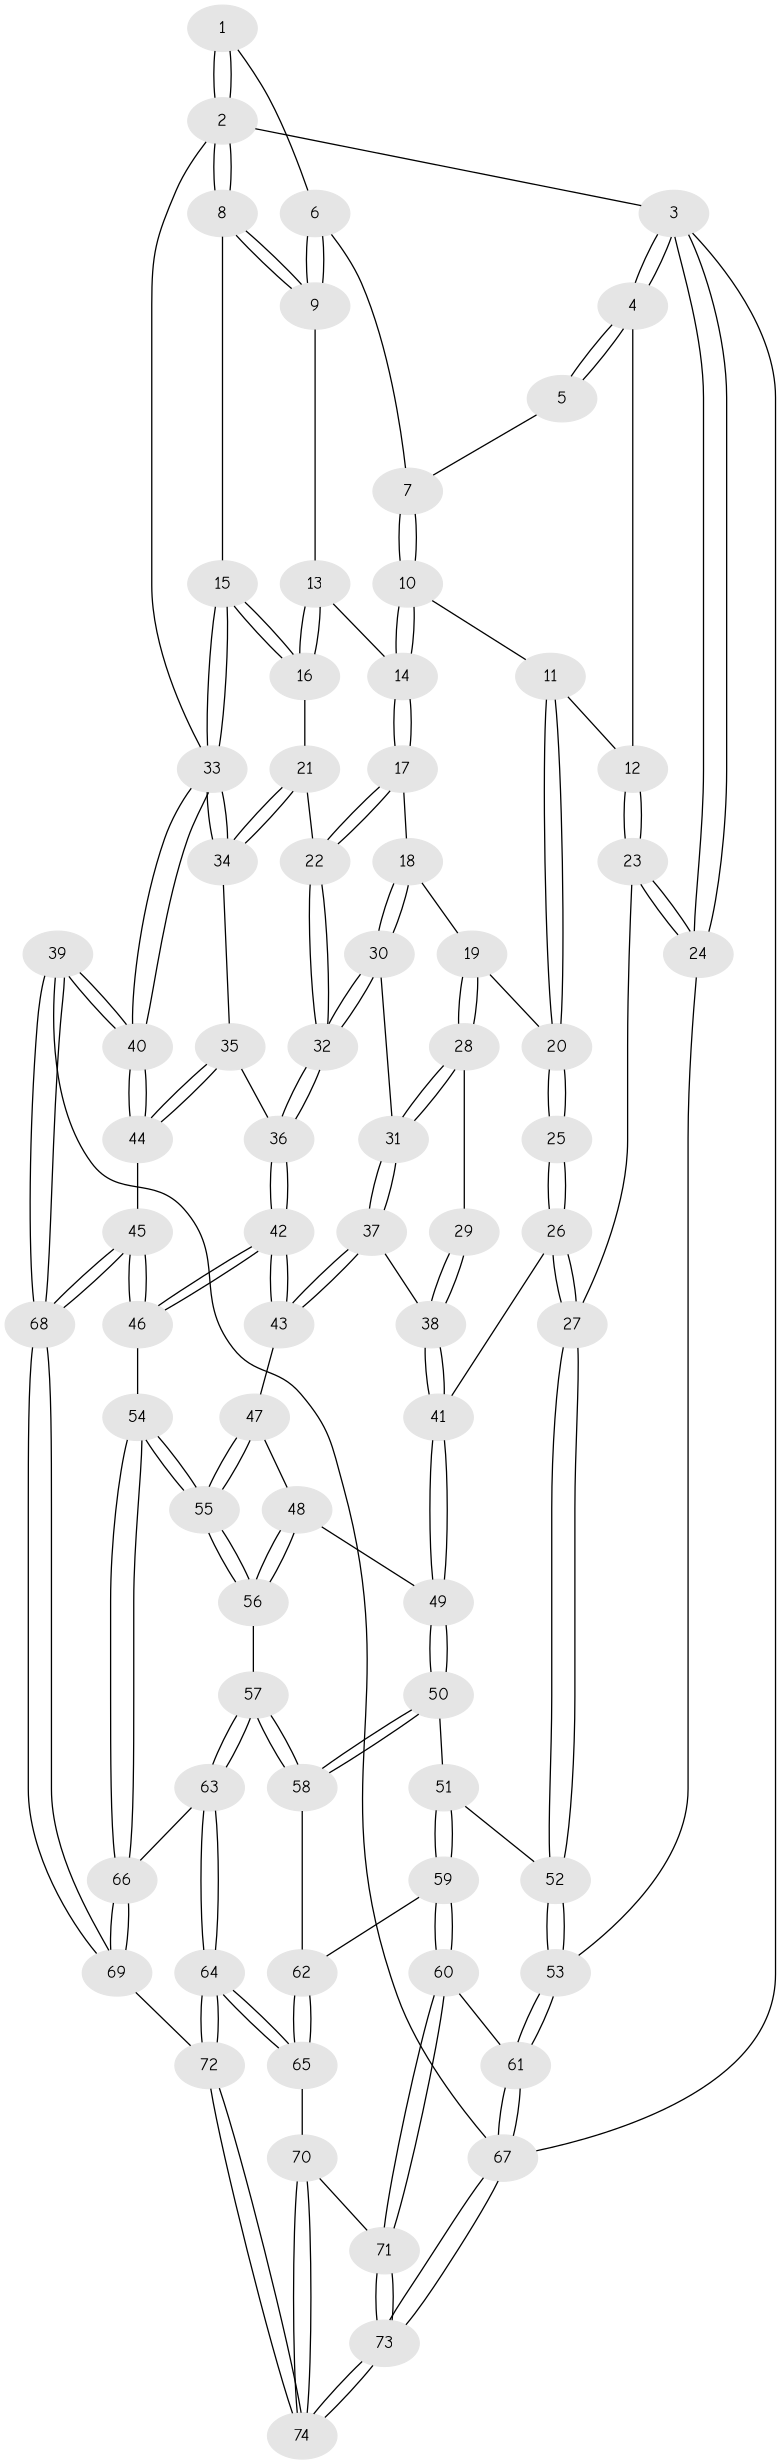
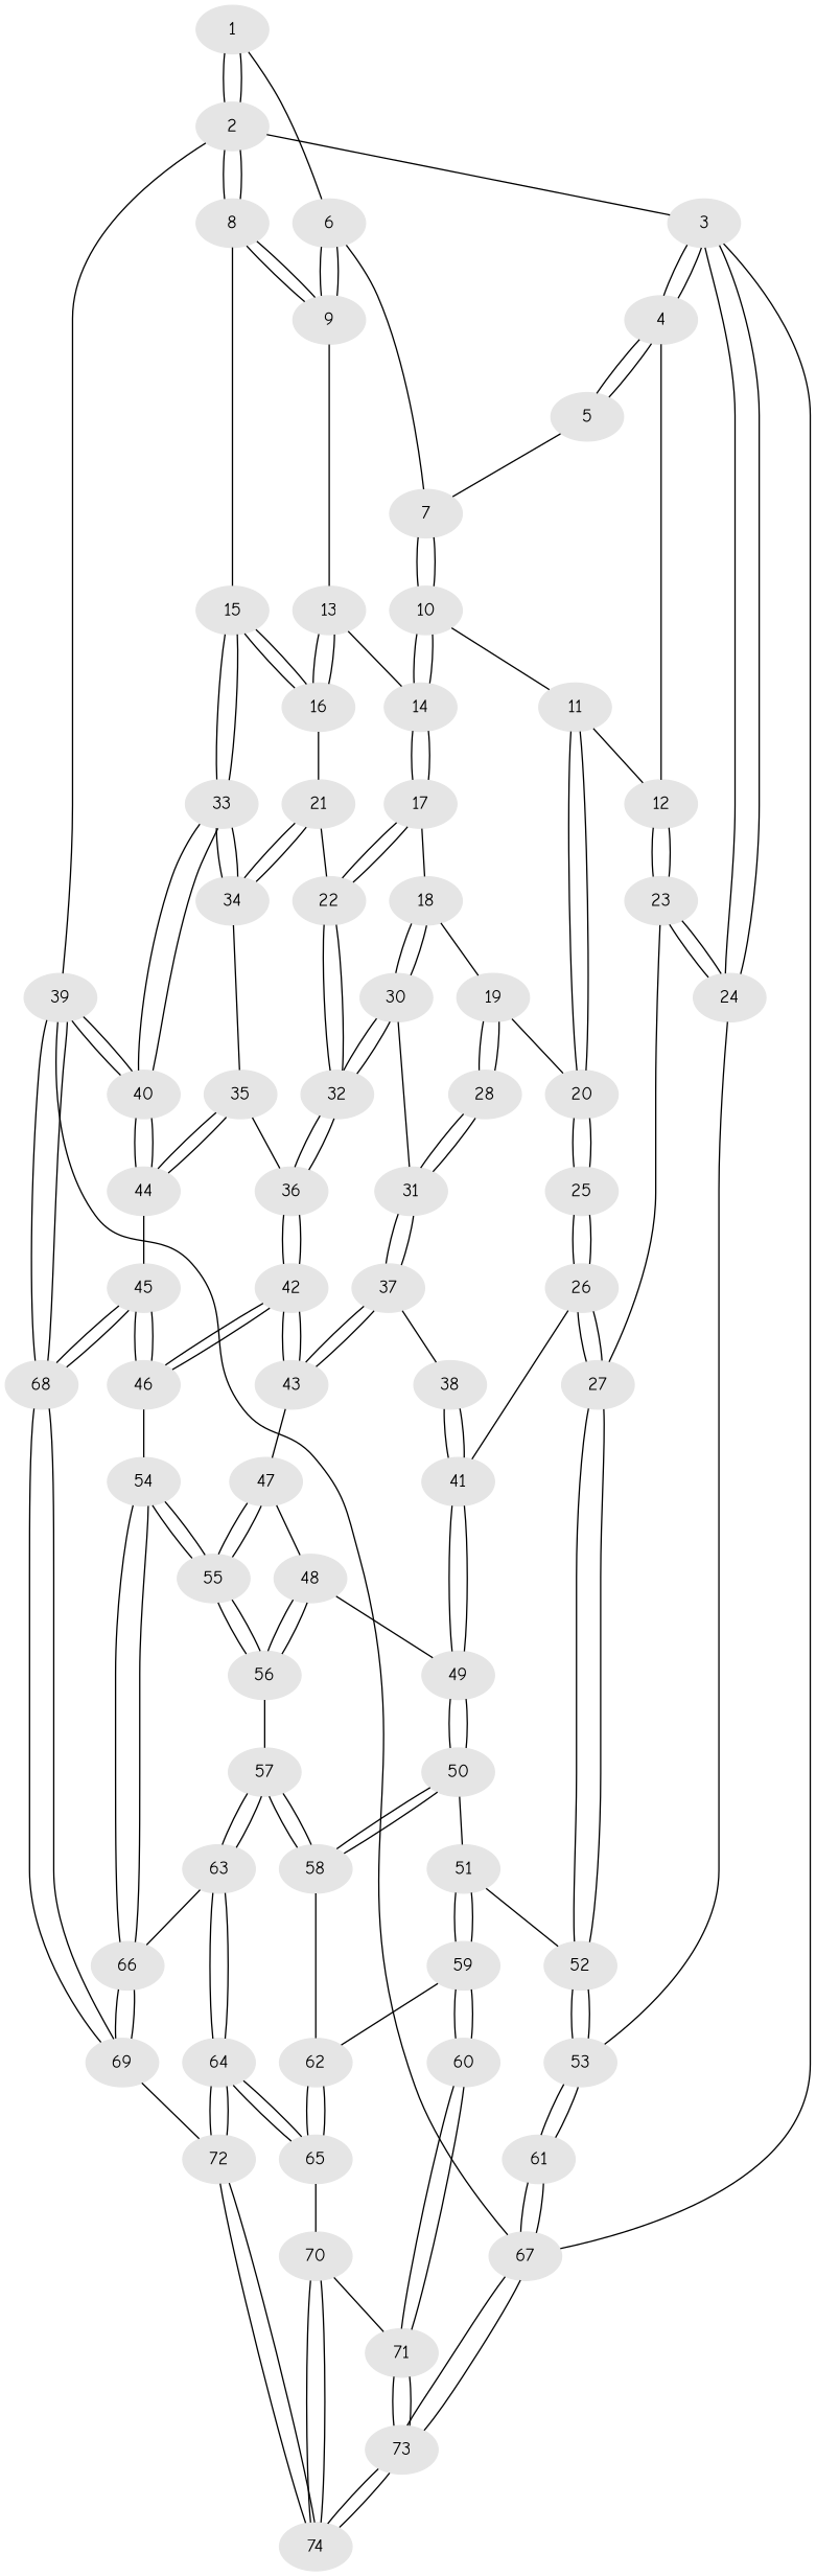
  graph {
    fontname="Comic Neue"
    node [color=gray90 fontname="Comic Neue" style=filled]
    edge [fontname="Comic Neue"]
    1
    2
    6
    3
    8
    39
    7
    9
    4
    24
    67
    15
    40
    68
    5
    12
    53
    73
    23
    10
    13
    11
    14
    16
    33
    20
    17
    25
    27
    21
    18
    22
    34
    19
    30
    32
    28
    31
-   29
    26
    35
    36
    52
    61
    41
    38
    49
    37
    43
    42
    44
    45
    46
    47
    69
    50
    54
    48
    55
    66
    56
    57
    51
    58
    59
    62
    60
    63
    64
    65
    71
    70
    72
    74
    1 -- 2
    1 -- 2
    1 -- 6
    2 -- 3
    2 -- 8
    2 -- 8
-   2 -- 33
+   2 -- 39
    6 -- 7
    6 -- 9
    6 -- 9
    3 -- 4
    3 -- 4
    3 -- 24
    3 -- 24
    3 -- 67
    8 -- 9
    8 -- 9
    8 -- 15
    39 -- 67
    39 -- 40
    39 -- 40
    39 -- 68
    39 -- 68
    7 -- 10
    7 -- 10
    9 -- 13
    4 -- 5
    4 -- 5
    4 -- 12
    24 -- 53
    67 -- 73
    67 -- 73
    15 -- 16
    15 -- 16
    15 -- 33
    15 -- 33
    40 -- 44
    40 -- 44
    68 -- 69
    68 -- 69
    5 -- 7
    12 -- 23
    12 -- 23
    53 -- 61
    53 -- 61
    73 -- 74
    73 -- 74
    23 -- 24
    23 -- 24
    23 -- 27
    10 -- 11
    10 -- 14
    10 -- 14
    13 -- 14
    13 -- 16
    13 -- 16
    11 -- 12
    11 -- 20
    11 -- 20
    14 -- 17
    14 -- 17
    16 -- 21
    33 -- 40
    33 -- 40
    33 -- 34
    33 -- 34
    20 -- 25
    20 -- 25
    17 -- 18
    17 -- 22
    17 -- 22
    25 -- 26
    25 -- 26
    27 -- 52
    27 -- 52
    21 -- 22
    21 -- 34
    21 -- 34
    18 -- 19
    18 -- 30
    18 -- 30
    22 -- 32
    22 -- 32
    34 -- 35
    19 -- 20
    19 -- 28
    19 -- 28
    30 -- 32
    30 -- 32
    30 -- 31
    32 -- 36
    32 -- 36
    28 -- 31
    28 -- 31
-   28 -- 29
    31 -- 37
    31 -- 37
-   29 -- 38
-   29 -- 38
    26 -- 27
    26 -- 27
    26 -- 41
    35 -- 36
    35 -- 44
    35 -- 44
    36 -- 42
    36 -- 42
    52 -- 53
    52 -- 53
    61 -- 67
    61 -- 67
    41 -- 49
    41 -- 49
    38 -- 41
    38 -- 41
    49 -- 50
    49 -- 50
    37 -- 38
    37 -- 43
    37 -- 43
    43 -- 47
    42 -- 43
    42 -- 43
    42 -- 46
    42 -- 46
    44 -- 45
    45 -- 68
    45 -- 68
    45 -- 46
    45 -- 46
    46 -- 54
    47 -- 48
    47 -- 55
    47 -- 55
    69 -- 72
    50 -- 51
    50 -- 58
    50 -- 58
    54 -- 55
    54 -- 55
    54 -- 66
    54 -- 66
    48 -- 49
    48 -- 56
    48 -- 56
    55 -- 56
    55 -- 56
    66 -- 69
    66 -- 69
    56 -- 57
    57 -- 58
    57 -- 58
    57 -- 63
    57 -- 63
    51 -- 52
    51 -- 59
    51 -- 59
    58 -- 62
    59 -- 62
    59 -- 60
    59 -- 60
    62 -- 65
    62 -- 65
-   60 -- 61
    60 -- 71
    60 -- 71
    63 -- 66
    63 -- 64
    63 -- 64
    64 -- 65
    64 -- 65
    64 -- 72
    64 -- 72
    65 -- 70
    71 -- 73
    71 -- 73
    70 -- 71
    70 -- 74
    70 -- 74
    72 -- 74
    72 -- 74
  }
